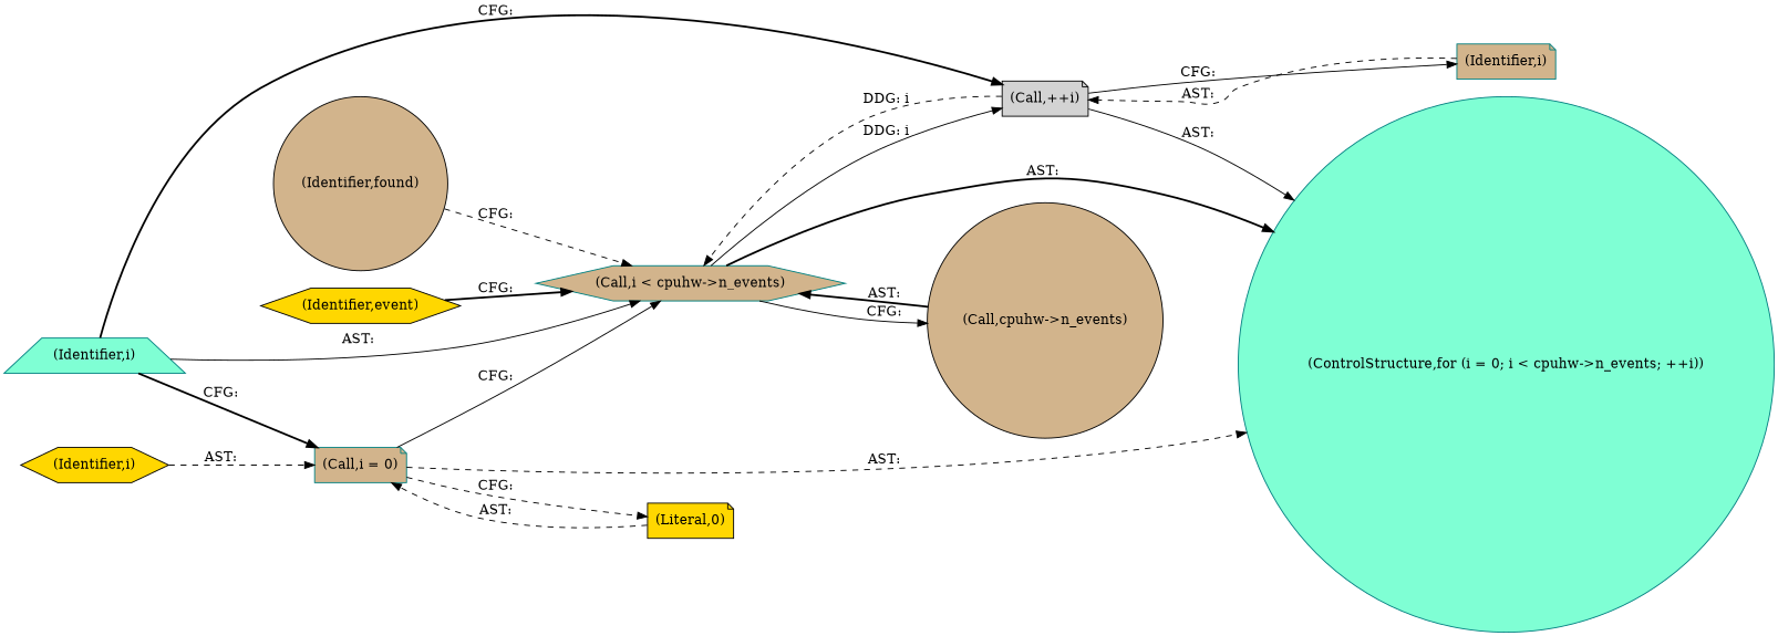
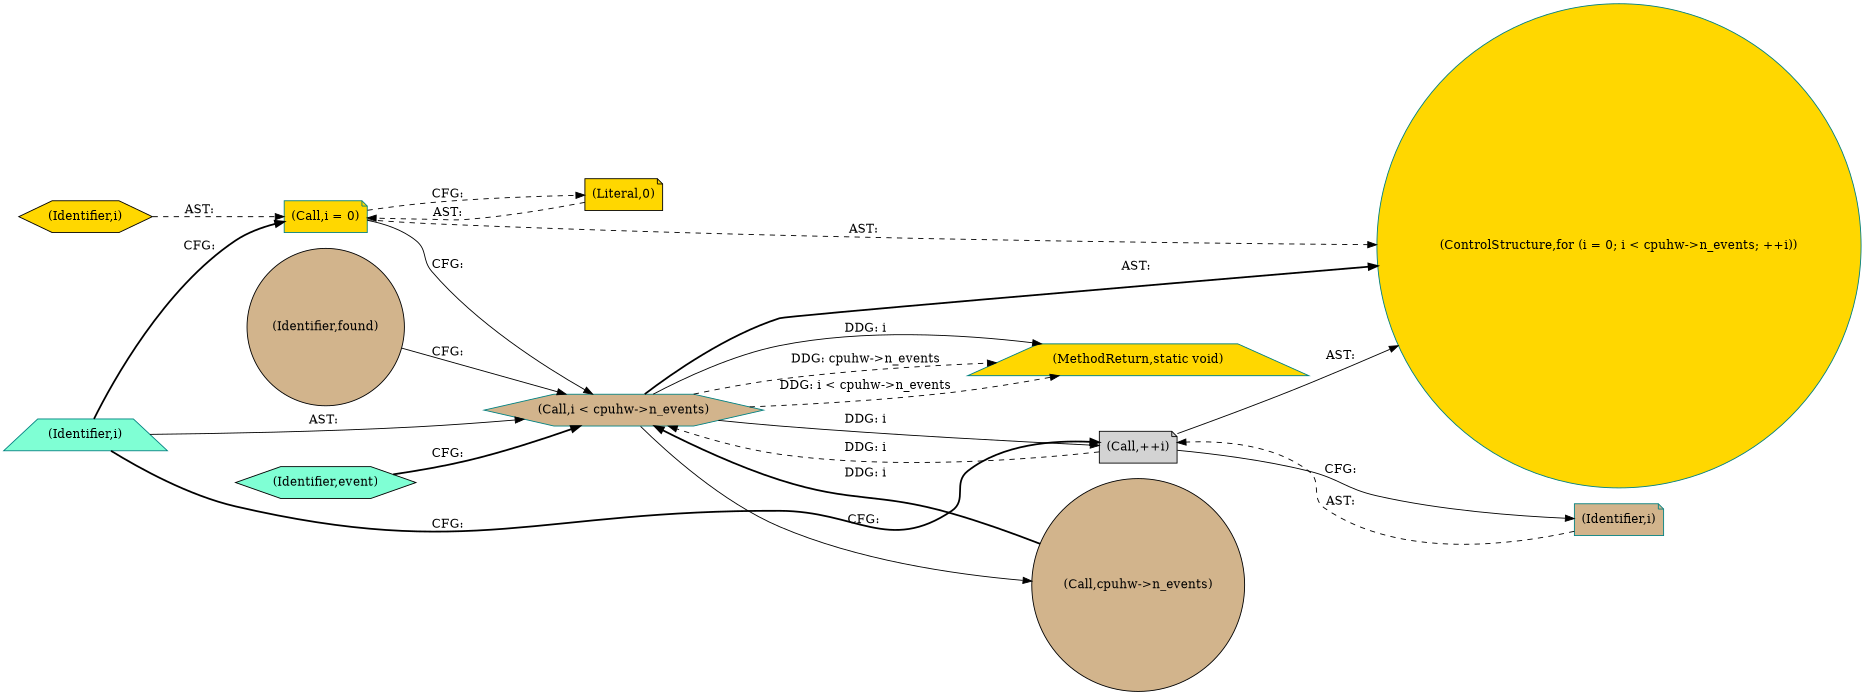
  digraph {
    rankdir=LR
    node [color=teal fillcolor=gold shape=note style=filled]
    edge [style=solid]
    n1 [fillcolor=tan label="(Call,i < cpuhw->n_events)" shape=hexagon]
    n2 [color=black fillcolor=lightgrey label="(Call,++i)"]
    n3 [color=black fillcolor=tan label="(Call,cpuhw->n_events)" shape=circle]
-   n5 [fillcolor=aquamarine label="(ControlStructure,for (i = 0; i < cpuhw->n_events; ++i))" shape=circle]
+   n4 [label="(MethodReturn,static void)" shape=trapezium]
+   n5 [label="(ControlStructure,for (i = 0; i < cpuhw->n_events; ++i))" shape=circle]
    n6 [fillcolor=tan label="(Identifier,i)"]
-   n7 [fillcolor=tan label="(Call,i = 0)"]
+   n7 [label="(Call,i = 0)"]
    n8 [color=black label="(Literal,0)"]
    n9 [fillcolor=aquamarine label="(Identifier,i)" shape=trapezium]
    n10 [color=black fillcolor=tan label="(Identifier,found)" shape=circle]
    n11 [color=black label="(Identifier,i)" shape=hexagon]
-   n12 [color=black label="(Identifier,event)" shape=hexagon]
+   n12 [color=black fillcolor=aquamarine label="(Identifier,event)" shape=hexagon]
    n1 -> n2 [label="DDG: i"]
    n1 -> n3 [label="CFG: "]
+   n1 -> n4 [label="DDG: i < cpuhw->n_events" style=dashed]
+   n1 -> n4 [label="DDG: i"]
+   n1 -> n4 [label="DDG: cpuhw->n_events" style=dashed]
    n1 -> n5 [label="AST: " style=bold]
    n2 -> n1 [label="DDG: i" style=dashed]
    n2 -> n5 [label="AST: "]
    n2 -> n6 [label="CFG: "]
-   n3 -> n1 [label="AST: " style=bold]
+   n3 -> n1 [label="DDG: i" style=bold]
    n6 -> n2 [label="AST: " style=dashed]
    n7 -> n1 [label="CFG: "]
    n7 -> n5 [label="AST: " style=dashed]
    n7 -> n8 [label="CFG: " style=dashed]
    n8 -> n7 [label="AST: " style=dashed]
    n9 -> n1 [label="AST: "]
    n9 -> n2 [label="CFG: " style=bold]
    n9 -> n7 [label="CFG: " style=bold]
-   n10 -> n1 [label="CFG: " style=dashed]
+   n10 -> n1 [label="CFG: "]
    n11 -> n7 [label="AST: " style=dashed]
    n12 -> n1 [label="CFG: " style=bold]
  }
